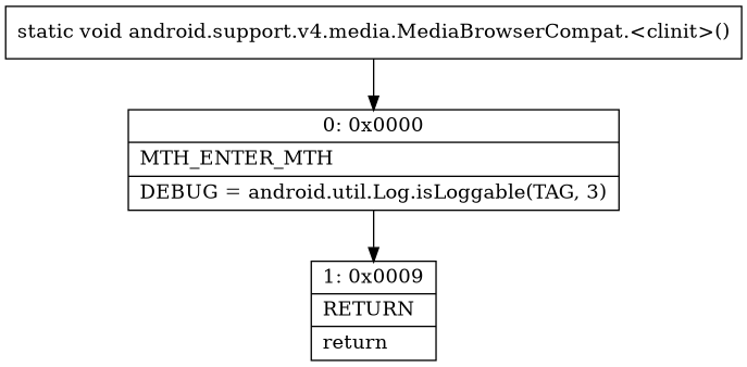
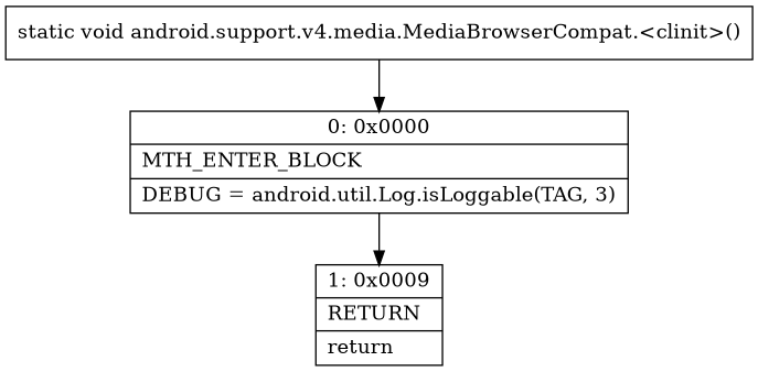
  digraph {
    node [shape=record]
-   n1 [label="{0\:\ 0x0000|MTH_ENTER_MTH\l|DEBUG = android.util.Log.isLoggable(TAG, 3)\l}"]
+   n1 [label="{0\:\ 0x0000|MTH_ENTER_BLOCK\l|DEBUG = android.util.Log.isLoggable(TAG, 3)\l}"]
    n2 [label="{1\:\ 0x0009|RETURN\l|return\l}"]
    n3 [label="{static void android.support.v4.media.MediaBrowserCompat.\<clinit\>() }"]
    n1 -> n2
    n3 -> n1
  }
